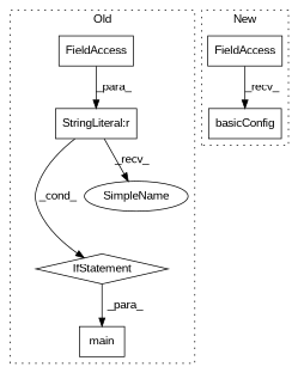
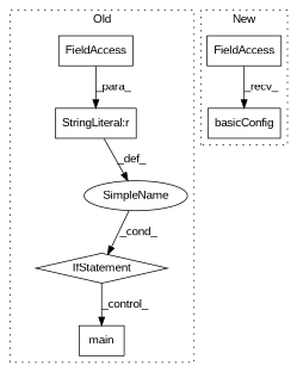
  digraph {
    fontname="Liberation Sans"
    node [a=22 fontname="Liberation Sans" shape=box]
    edge [fontname="Liberation Sans"]
    n1 [a=25 l="4,2" label=IfStatement s="11934,11960" shape=diamond]
    n2 [a=27 l=4 label="StringLiteral:r" s=11946]
    n3 [l=8 label=FieldAccess s=11938]
    n4 [a=32 l=6 label=main s=11979]
    n5 [a=42 label=SimpleName shape=ellipse]
    n6 [a=32 l="12,1" label=basicConfig s="766,841"]
    n7 [l=7 label=FieldAccess s=758]
    subgraph cluster_1 {
      label=Old
      style=dotted
      n1
      n2
      n3
      n4
      n5
    }
    subgraph cluster_2 {
      label=New
      style=dotted
      n6
      n7
    }
-   n1 -> n4 [label=_para_]
-   n2 -> n5 [label=_recv_]
+   n1 -> n4 [label=_control_]
+   n2 -> n5 [label=_def_]
    n3 -> n2 [label=_para_]
-   n2 -> n1 [label=_cond_]
+   n5 -> n1 [label=_cond_]
    n7 -> n6 [label=_recv_]
  }
